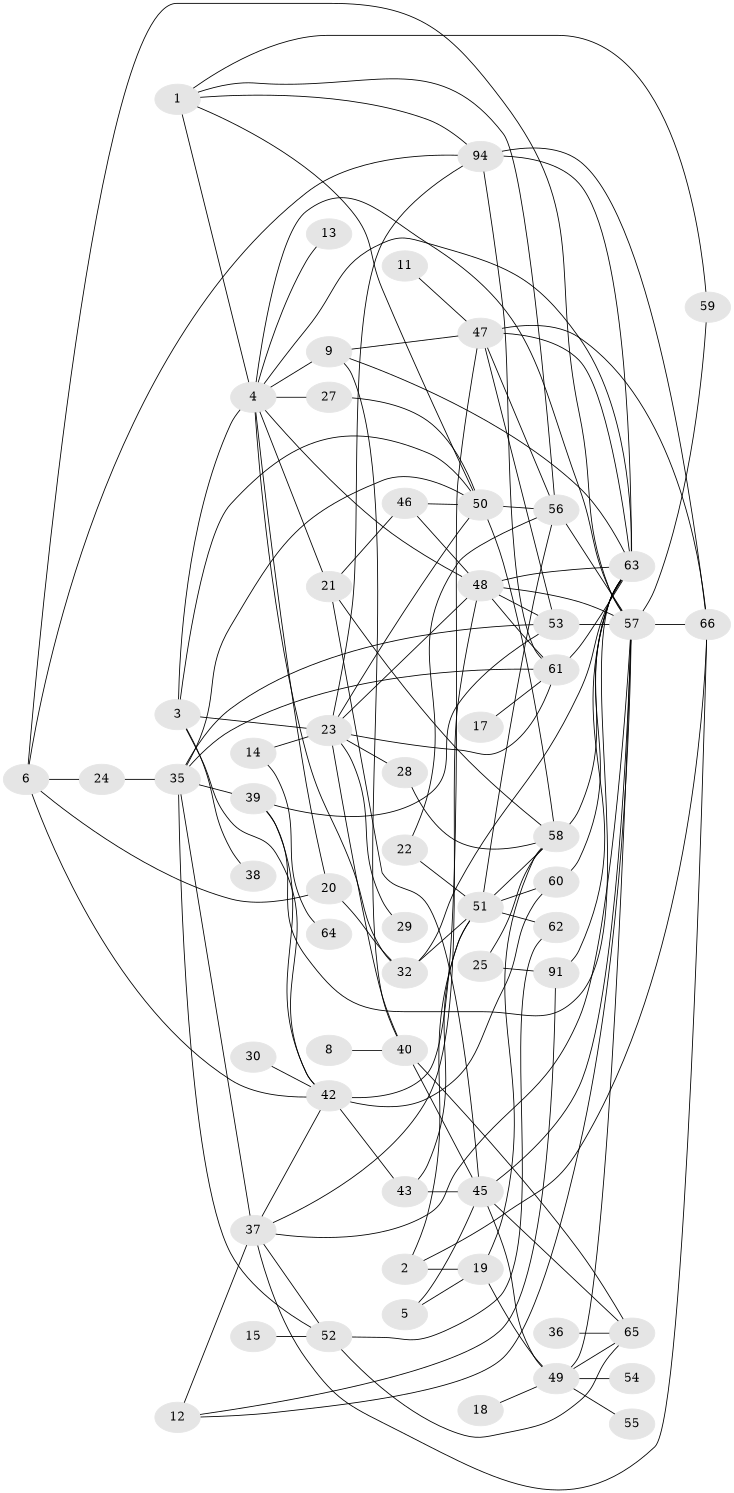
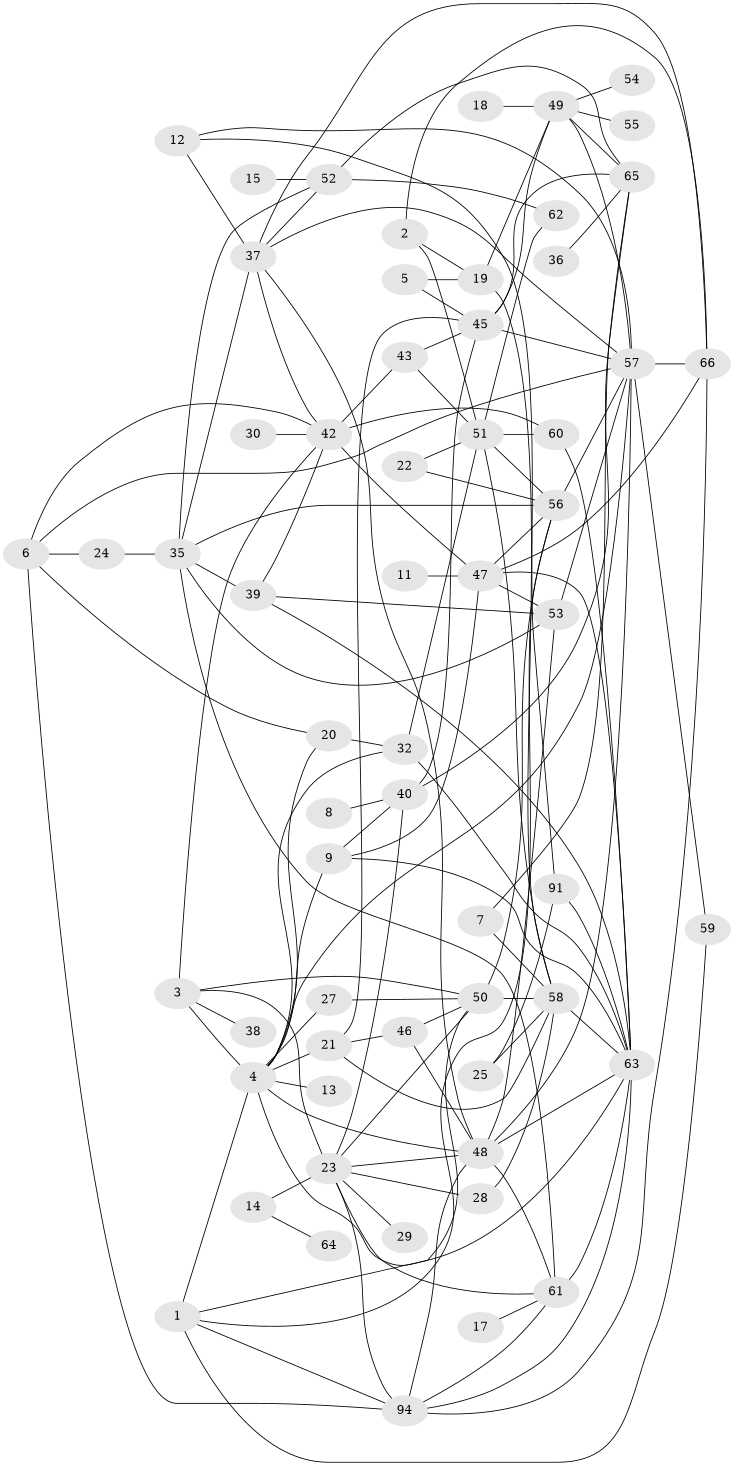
  graph {
    rankdir=LR
    node [color=gray90 style=filled]
    edge [weight=1.0]
    1
    4
    n3 [label=94]
    50
    56
    59
    9
    13
    20
    21
    27
    32
    48
    57
    63
    66
    61
    58
    2
    19
    51
    49
    60
    62
    3
    23
    38
    42
    40
    28
    29
    47
    43
    45
    46
    53
    5
    65
    6
    24
    35
+   7
    8
    11
    12
    37
    n47 [label=91]
    52
    14
    64
    15
    17
    18
    54
    55
    22
    39
    25
    30
    36
    1 -- 4
    1 -- n3
    1 -- 50
    1 -- 56
    1 -- 59
    4 -- 9
    4 -- 13
    4 -- 20
    4 -- 21
    4 -- 27
    4 -- 32
    4 -- 48
    4 -- 57
    4 -- 63
+   n3 -- 48
    n3 -- 63 [weight=3.0]
    n3 -- 66
    n3 -- 61
    50 -- 56
    50 -- 58 [weight=2.0]
    56 -- 57
    9 -- 63
    9 -- 40
    9 -- 47
    20 -- 32
    21 -- 58
    21 -- 45
    21 -- 46
    27 -- 50
    32 -- 63
    32 -- 51
    48 -- 57
    48 -- 63
    48 -- 61
    48 -- 53
    57 -- 59
    57 -- 66
    61 -- 63 [weight=2.0]
    58 -- 63
    2 -- 66
    2 -- 19
    2 -- 51
    19 -- 58
    19 -- 49
    51 -- 56
    51 -- 58
    51 -- 60
    51 -- 62
    49 -- 57 [weight=2.0]
    49 -- 65 [weight=2.0]
    49 -- 54
    49 -- 55
    60 -- 63
    3 -- 4
    3 -- 50
    3 -- 23
    3 -- 38
    3 -- 42
    23 -- n3
    23 -- 50 [weight=2.0]
    23 -- 48
    23 -- 61
    23 -- 40
    23 -- 28
    23 -- 29
    42 -- 60
    42 -- 47
    42 -- 43
    40 -- 45
    40 -- 65
    28 -- 58
    47 -- 56
    47 -- 63
    47 -- 66
    47 -- 53
    43 -- 51
    43 -- 45
    45 -- 57
    45 -- 49
    45 -- 65
    46 -- 50
    46 -- 48
    53 -- 57
    5 -- 19
    5 -- 45
    6 -- n3
    6 -- 20
    6 -- 57
    6 -- 42
    6 -- 24
    24 -- 35
-   35 -- 50
+   35 -- 56
    35 -- 61
    35 -- 53
    35 -- 37
    35 -- 52
    35 -- 39
+   7 -- 58
+   7 -- 65
    8 -- 40
    11 -- 47
    12 -- 57
    12 -- 37
    12 -- n47
    37 -- 48
    37 -- 57
    37 -- 66
    37 -- 42
    37 -- 52
    n47 -- 63
    52 -- 62
    52 -- 65
    14 -- 23
    14 -- 64
    15 -- 52
    17 -- 61
    18 -- 49
    22 -- 56
    22 -- 51
    39 -- 63
    39 -- 42
    39 -- 53
    25 -- 58
    25 -- n47
    30 -- 42
    36 -- 65
  }
